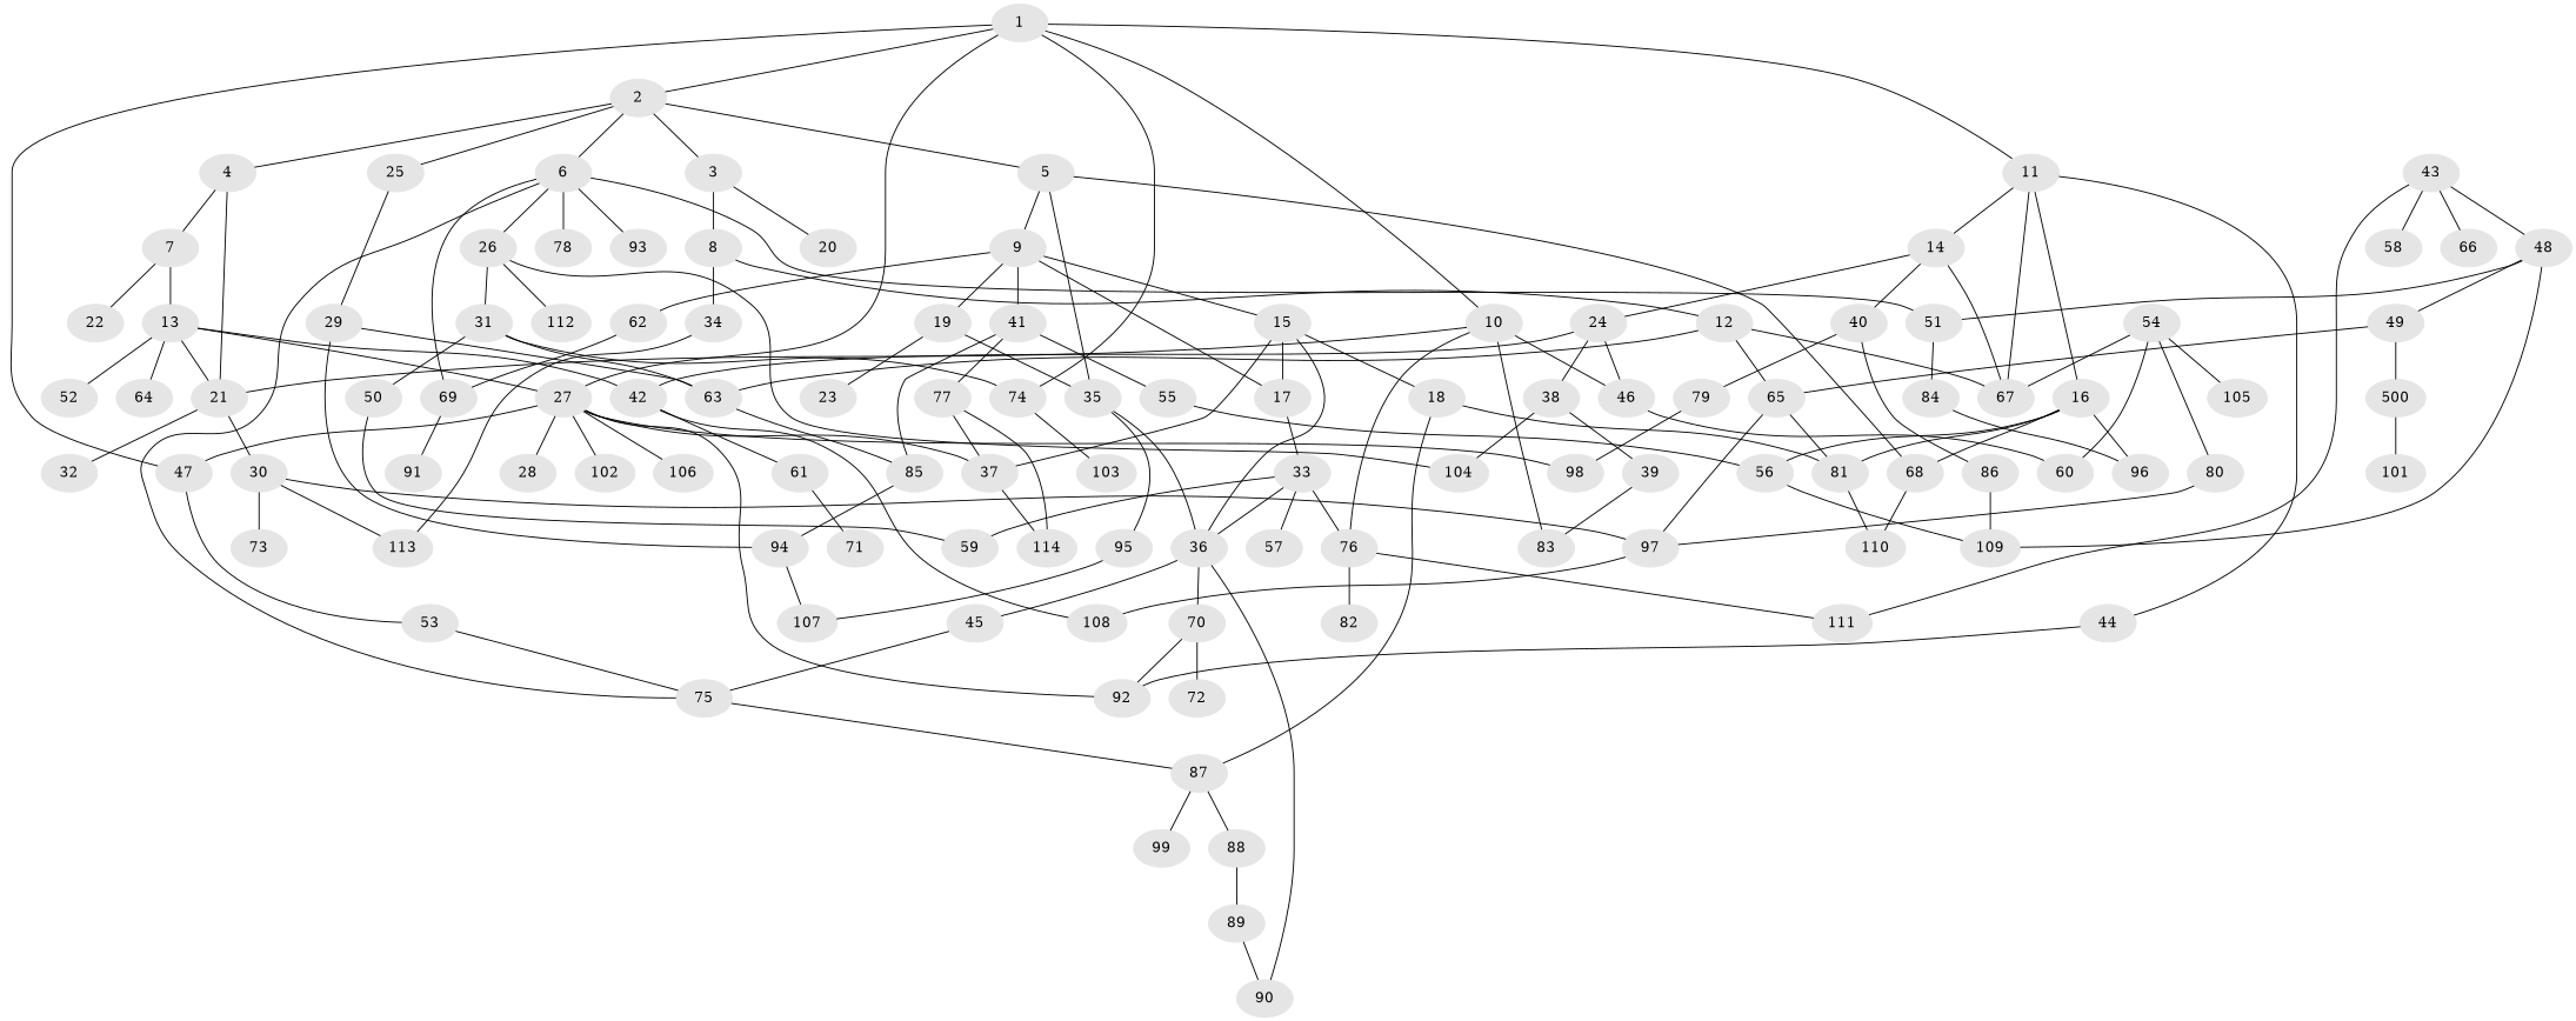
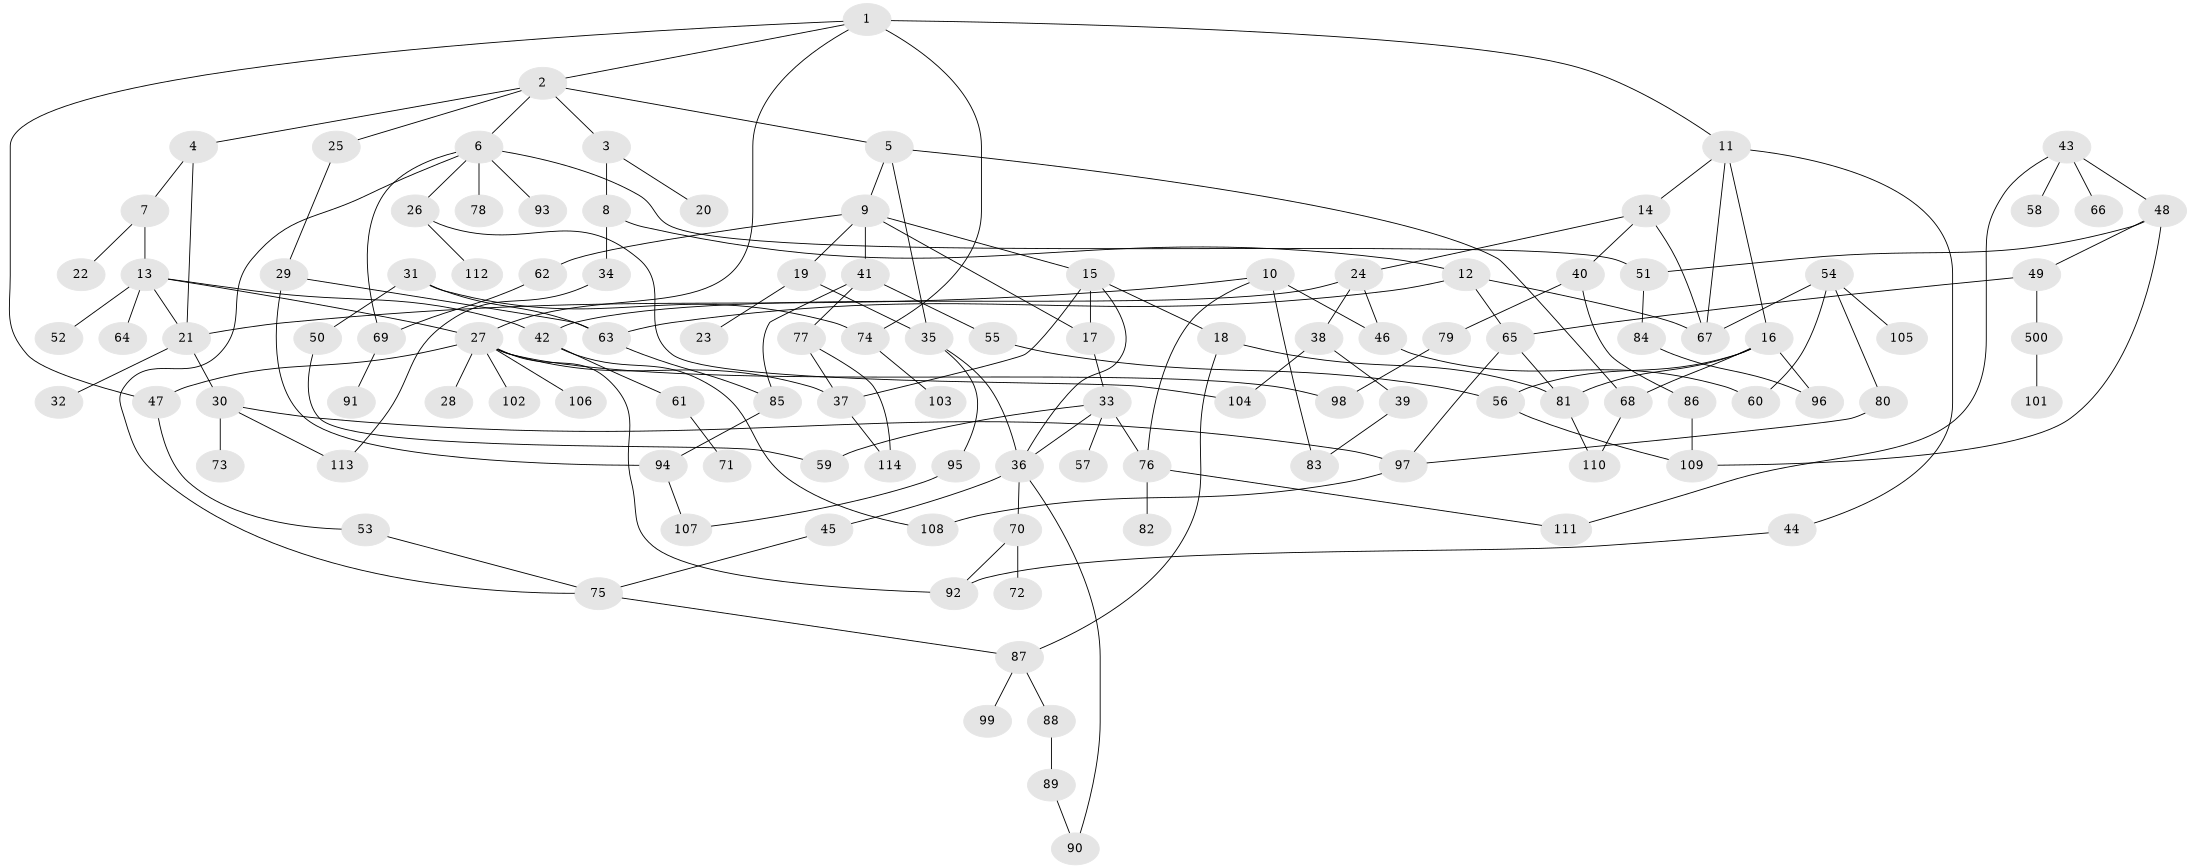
  graph {
    node [color=gray90 style=filled]
    1
    2
    10
    11
    27
    47
    74
    3
    4
    5
    6
    25
    21
    46
    76
    83
    14
    16
    44
    67
    37
    28
    92
    98
    102
    106
    53
    103
    8
    20
    7
    9
    35
    68
    26
    51
    69
    75
    78
    93
    29
    12
    34
    13
    22
    30
    32
    15
    17
    19
    41
    62
    36
    95
    110
    31
    104
    112
    84
    91
    87
    42
    52
    64
    63
    65
    113
    18
    33
    23
    55
    77
    85
    60
    111
    82
    24
    40
    56
    81
    96
    97
    61
    108
    38
    79
    86
    45
    70
    90
    114
    109
    57
    59
    88
    99
    73
    39
    94
    50
    107
    43
    48
    58
    66
    72
    71
    49
    54
    80
    105
    n112 [label=500]
    101
    89
    1 -- 2
-   1 -- 10
    1 -- 11
    1 -- 27
    1 -- 47
    1 -- 74
    2 -- 3
    2 -- 4
    2 -- 5
    2 -- 6
    2 -- 25
    10 -- 21
    10 -- 46
    10 -- 76
    10 -- 83
    11 -- 14
    11 -- 16
    11 -- 44
    11 -- 67
    27 -- 47
    27 -- 37
    27 -- 28
    27 -- 92
    27 -- 98
    27 -- 102
    27 -- 106
    47 -- 53
    74 -- 103
    3 -- 8
    3 -- 20
    4 -- 21
    4 -- 7
    5 -- 9
    5 -- 35
    5 -- 68
    6 -- 26
    6 -- 51
    6 -- 69
    6 -- 75
    6 -- 78
    6 -- 93
    25 -- 29
    21 -- 30
    21 -- 32
    46 -- 60
    76 -- 111
    76 -- 82
    14 -- 67
    14 -- 24
    14 -- 40
    16 -- 68
    16 -- 56
    16 -- 81
    16 -- 96
    44 -- 92
    37 -- 114
    53 -- 75
    8 -- 12
    8 -- 34
    7 -- 13
    7 -- 22
    9 -- 15
    9 -- 17
    9 -- 19
    9 -- 41
    9 -- 62
    35 -- 36
    35 -- 95
    68 -- 110
-   26 -- 31
    26 -- 104
    26 -- 112
    51 -- 84
    69 -- 91
    75 -- 87
    29 -- 63
    29 -- 94
    12 -- 67
    12 -- 63
    12 -- 65
    34 -- 113
    13 -- 27
    13 -- 21
    13 -- 42
    13 -- 52
    13 -- 64
    30 -- 113
    30 -- 97
    30 -- 73
    15 -- 37
    15 -- 17
    15 -- 36
    15 -- 18
    17 -- 33
    19 -- 35
    19 -- 23
    41 -- 55
    41 -- 77
    41 -- 85
    62 -- 69
    36 -- 45
    36 -- 70
    36 -- 90
    95 -- 107
    31 -- 74
    31 -- 63
    31 -- 50
    84 -- 96
    87 -- 88
    87 -- 99
    42 -- 61
    42 -- 108
    63 -- 85
    65 -- 81
    65 -- 97
    18 -- 87
    18 -- 81
    33 -- 76
    33 -- 36
    33 -- 57
    33 -- 59
    55 -- 56
    77 -- 37
    77 -- 114
    85 -- 94
    24 -- 46
    24 -- 42
    24 -- 38
    40 -- 79
    40 -- 86
    56 -- 109
    81 -- 110
    97 -- 108
    61 -- 71
    38 -- 104
    38 -- 39
    79 -- 98
    86 -- 109
    45 -- 75
    70 -- 92
    70 -- 72
    88 -- 89
    39 -- 83
    94 -- 107
    50 -- 59
    43 -- 111
    43 -- 48
    43 -- 58
    43 -- 66
    48 -- 51
    48 -- 109
    48 -- 49
    49 -- 65
    49 -- n112
    54 -- 67
    54 -- 60
    54 -- 80
    54 -- 105
    80 -- 97
    n112 -- 101
    89 -- 90
  }
